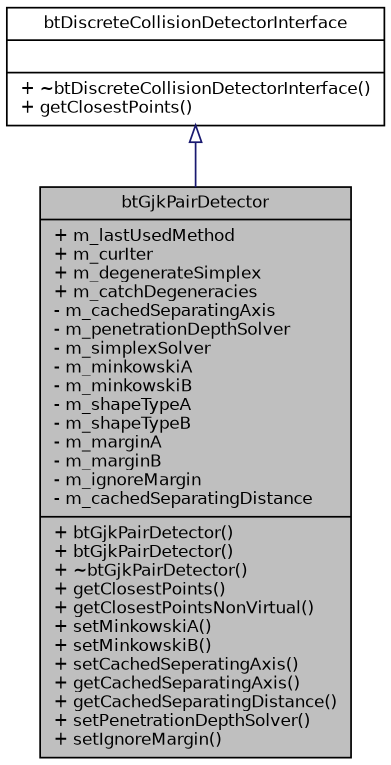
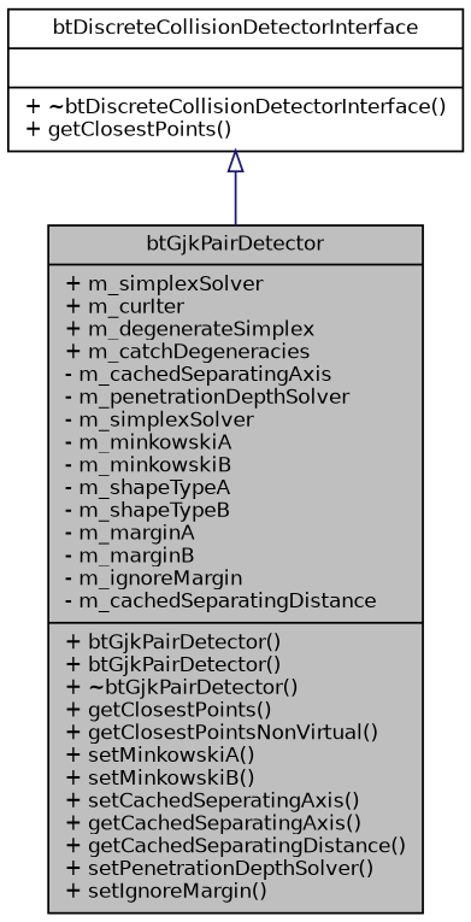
  digraph {
    node [color=black fontname=Helvetica fontsize=10 shape=record style=filled]
-   n1 [fillcolor=grey75 fontcolor=black height=0.2 label="{btGjkPairDetector\n|+ m_lastUsedMethod\l+ m_curIter\l+ m_degenerateSimplex\l+ m_catchDegeneracies\l- m_cachedSeparatingAxis\l- m_penetrationDepthSolver\l- m_simplexSolver\l- m_minkowskiA\l- m_minkowskiB\l- m_shapeTypeA\l- m_shapeTypeB\l- m_marginA\l- m_marginB\l- m_ignoreMargin\l- m_cachedSeparatingDistance\l|+ btGjkPairDetector()\l+ btGjkPairDetector()\l+ ~btGjkPairDetector()\l+ getClosestPoints()\l+ getClosestPointsNonVirtual()\l+ setMinkowskiA()\l+ setMinkowskiB()\l+ setCachedSeperatingAxis()\l+ getCachedSeparatingAxis()\l+ getCachedSeparatingDistance()\l+ setPenetrationDepthSolver()\l+ setIgnoreMargin()\l}" width=0.4]
+   n1 [fillcolor=grey75 fontcolor=black height=0.2 label="{btGjkPairDetector\n|+ m_simplexSolver\l+ m_curIter\l+ m_degenerateSimplex\l+ m_catchDegeneracies\l- m_cachedSeparatingAxis\l- m_penetrationDepthSolver\l- m_simplexSolver\l- m_minkowskiA\l- m_minkowskiB\l- m_shapeTypeA\l- m_shapeTypeB\l- m_marginA\l- m_marginB\l- m_ignoreMargin\l- m_cachedSeparatingDistance\l|+ btGjkPairDetector()\l+ btGjkPairDetector()\l+ ~btGjkPairDetector()\l+ getClosestPoints()\l+ getClosestPointsNonVirtual()\l+ setMinkowskiA()\l+ setMinkowskiB()\l+ setCachedSeperatingAxis()\l+ getCachedSeparatingAxis()\l+ getCachedSeparatingDistance()\l+ setPenetrationDepthSolver()\l+ setIgnoreMargin()\l}" width=0.4]
    n2 [fillcolor=white height=0.2 label="{btDiscreteCollisionDetectorInterface\n||+ ~btDiscreteCollisionDetectorInterface()\l+ getClosestPoints()\l}" width=0.4]
    n2 -> n1 [arrowtail=empty color=midnightblue dir=back fontname=Helvetica fontsize=10 labelfontname=Helvetica labelfontsize=10 style=solid]
  }
